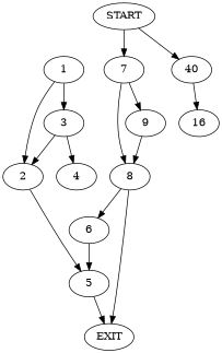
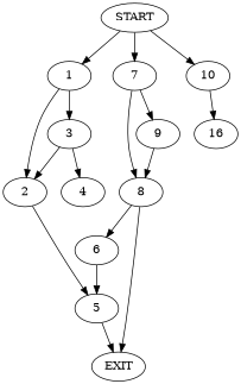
  digraph {
    n1 [label=START]
    1
    7
-   10 [label=40]
+   10
    2
    3
    8
    9
    n9 [label=16]
    n10 [label=EXIT]
    5
    4
    6
+   n1 -> 1
    n1 -> 7
    n1 -> 10
    1 -> 2
    1 -> 3
    7 -> 8
    7 -> 9
    10 -> n9
    2 -> 5
    3 -> 2
    3 -> 4
    8 -> n10
    8 -> 6
    9 -> 8
    5 -> n10
    6 -> 5
  }
